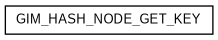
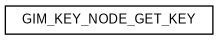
  digraph {
    rankdir=LR
    fontname="Liberation Sans"
-   n1 [color=black fillcolor=white fontname="Liberation Sans" fontsize=10 height=0.2 label=GIM_HASH_NODE_GET_KEY shape=record style=filled width=0.4]
+   n1 [color=black fillcolor=white fontname="Liberation Sans" fontsize=10 height=0.2 label=GIM_KEY_NODE_GET_KEY shape=record style=filled width=0.4]
  }
